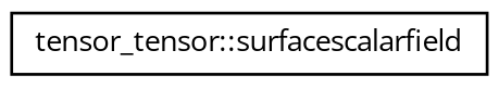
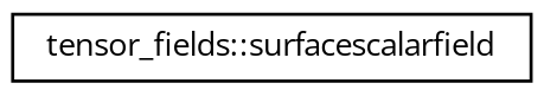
  digraph {
    rankdir=TB
    fontname="Open Sans"
-   n1 [color=black fillcolor=white fontname="Open Sans" fontsize=10 height=0.2 label="tensor_tensor::surfacescalarfield" shape=record style=filled width=0.4]
+   n1 [color=black fillcolor=white fontname="Open Sans" fontsize=10 height=0.2 label="tensor_fields::surfacescalarfield" shape=record style=filled width=0.4]
  }
